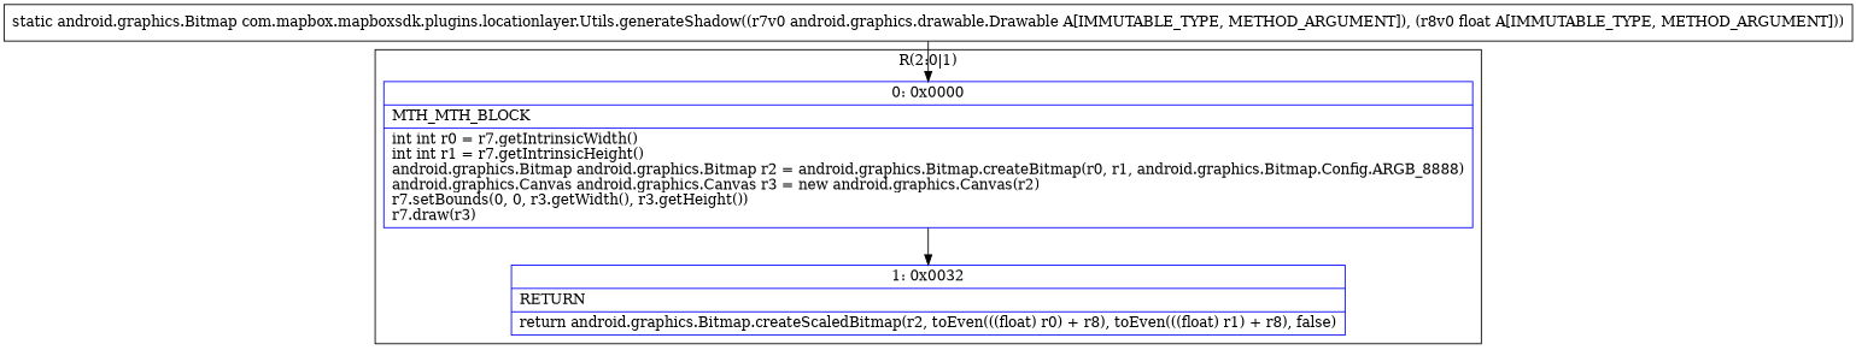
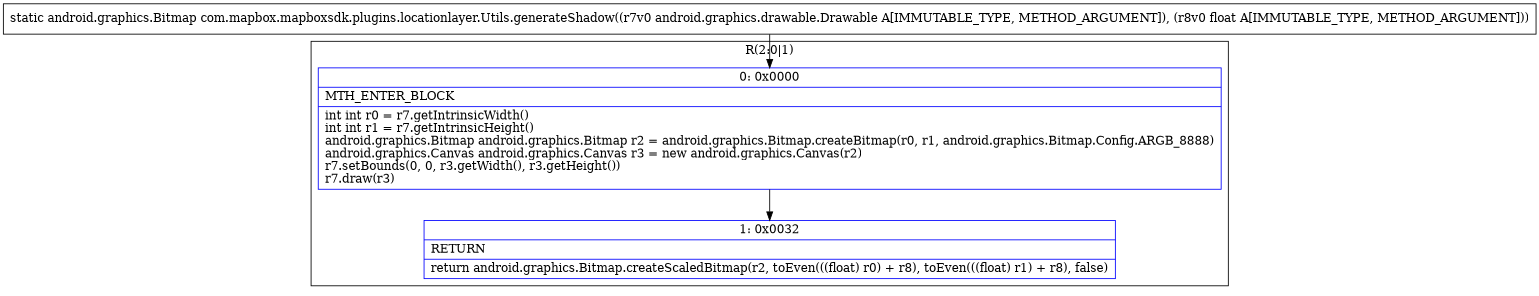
  digraph {
    fontname="DejaVu Serif"
    node [color=blue shape=record fontname="DejaVu Serif"]
    edge [fontname="DejaVu Serif"]
-   n1 [label="{0\:\ 0x0000|MTH_MTH_BLOCK\l|int int r0 = r7.getIntrinsicWidth()\lint int r1 = r7.getIntrinsicHeight()\landroid.graphics.Bitmap android.graphics.Bitmap r2 = android.graphics.Bitmap.createBitmap(r0, r1, android.graphics.Bitmap.Config.ARGB_8888)\landroid.graphics.Canvas android.graphics.Canvas r3 = new android.graphics.Canvas(r2)\lr7.setBounds(0, 0, r3.getWidth(), r3.getHeight())\lr7.draw(r3)\l}"]
+   n1 [label="{0\:\ 0x0000|MTH_ENTER_BLOCK\l|int int r0 = r7.getIntrinsicWidth()\lint int r1 = r7.getIntrinsicHeight()\landroid.graphics.Bitmap android.graphics.Bitmap r2 = android.graphics.Bitmap.createBitmap(r0, r1, android.graphics.Bitmap.Config.ARGB_8888)\landroid.graphics.Canvas android.graphics.Canvas r3 = new android.graphics.Canvas(r2)\lr7.setBounds(0, 0, r3.getWidth(), r3.getHeight())\lr7.draw(r3)\l}"]
    n2 [label="{1\:\ 0x0032|RETURN\l|return android.graphics.Bitmap.createScaledBitmap(r2, toEven(((float) r0) + r8), toEven(((float) r1) + r8), false)\l}"]
    n3 [label="{static android.graphics.Bitmap com.mapbox.mapboxsdk.plugins.locationlayer.Utils.generateShadow((r7v0 android.graphics.drawable.Drawable A[IMMUTABLE_TYPE, METHOD_ARGUMENT]), (r8v0 float A[IMMUTABLE_TYPE, METHOD_ARGUMENT])) }" color=""]
    subgraph cluster_1 {
      label="R(2:0|1)"
      n1
      n2
    }
    n1 -> n2
    n3 -> n1
  }
